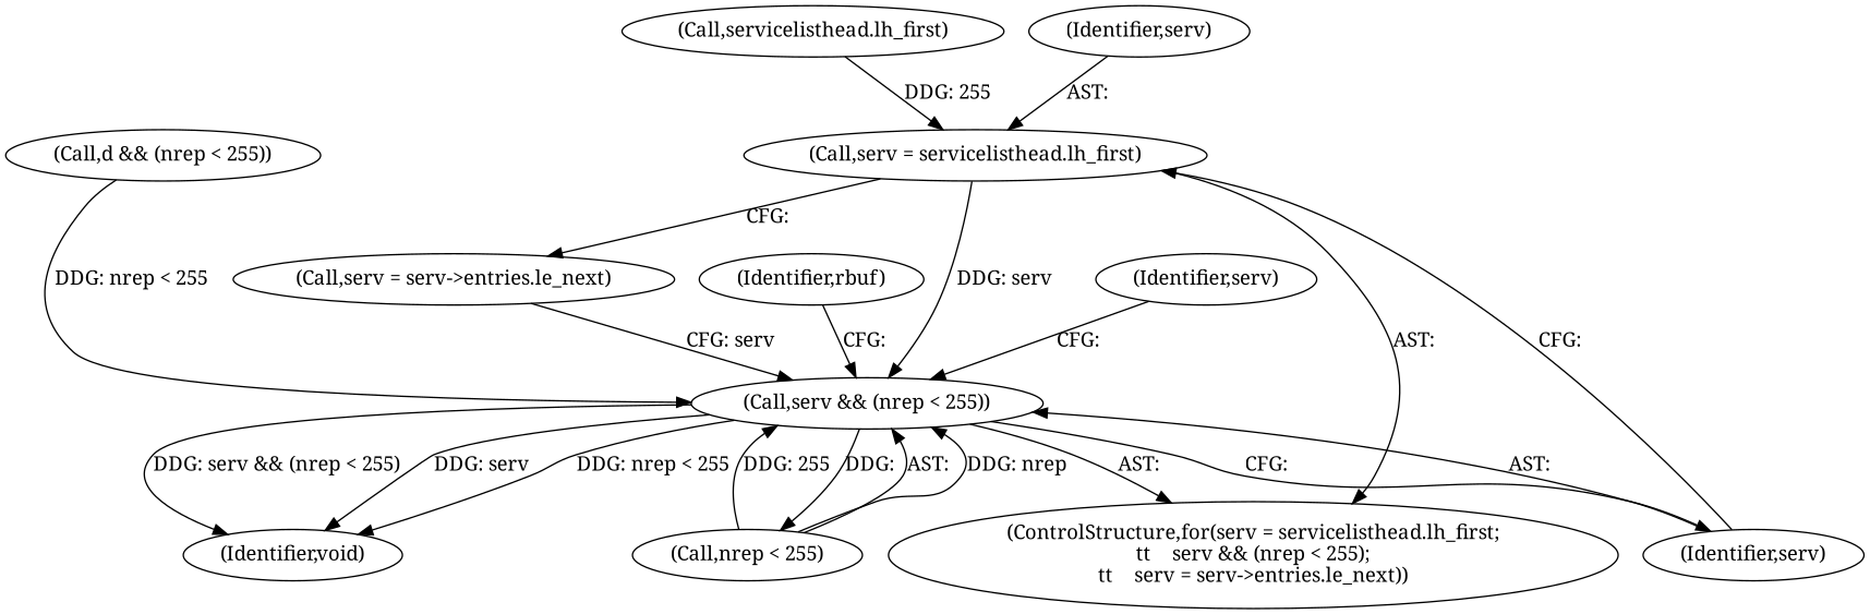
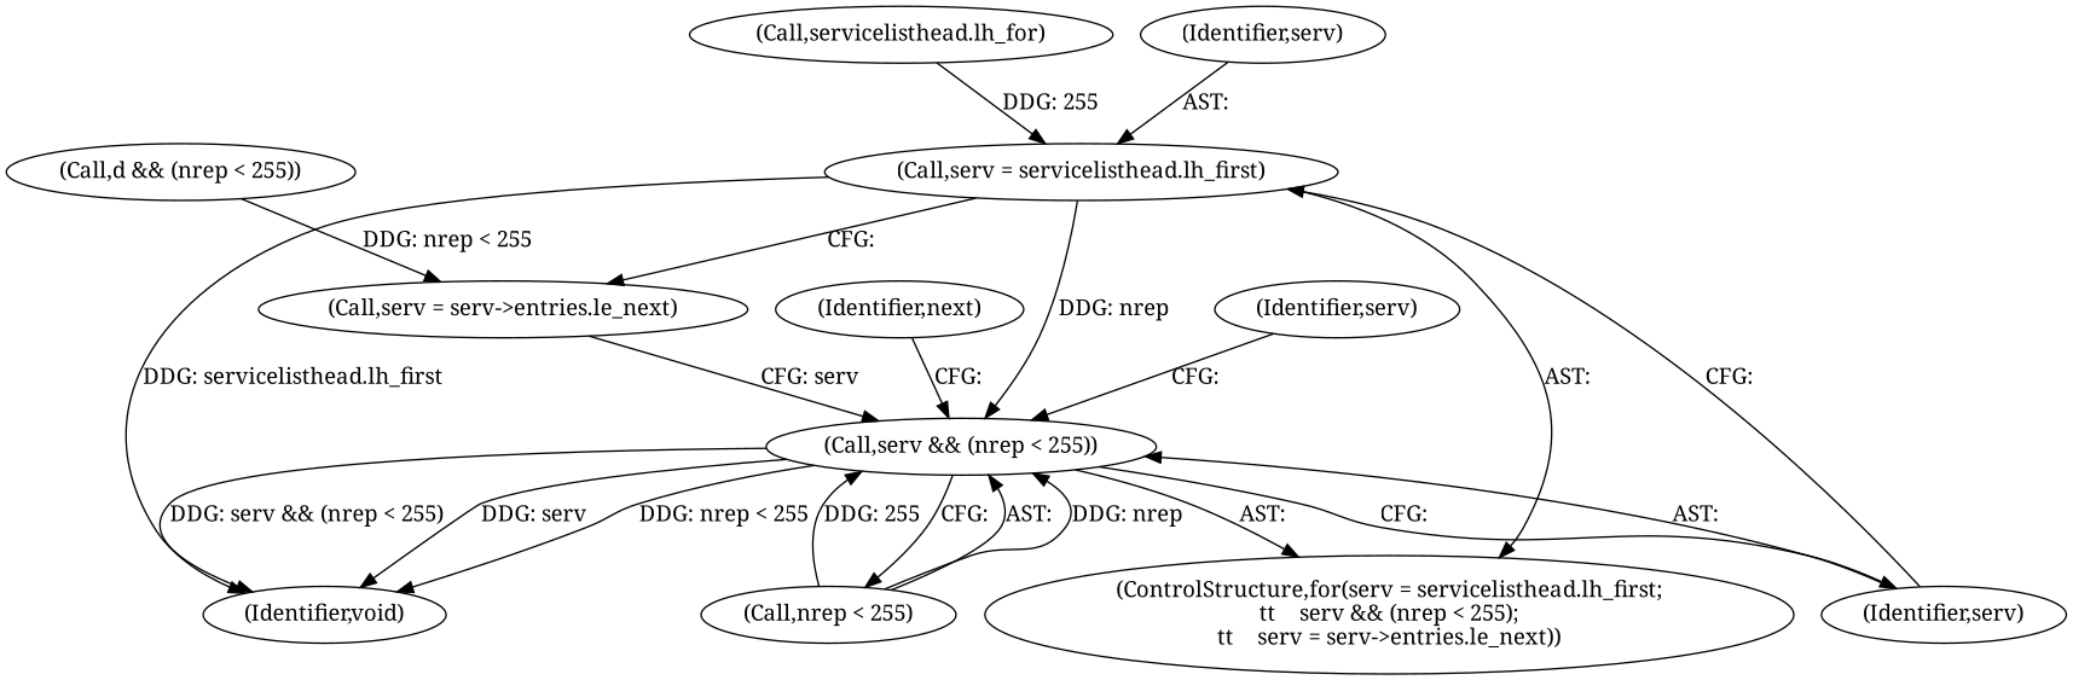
  digraph {
    fontname="Noto Serif"
    node [fontname="Noto Serif"]
    edge [fontname="Noto Serif"]
    n1 [label="(Call,serv = servicelisthead.lh_first)"]
    n2 [label="(Call,serv && (nrep < 255))"]
    n3 [label="(Identifier,void)"]
    n4 [label="(ControlStructure,for(serv = servicelisthead.lh_first;\n\t\t    serv && (nrep < 255);\n\t\t    serv = serv->entries.le_next))"]
    n5 [label="(Call,serv = serv->entries.le_next)"]
    n6 [label="(Call,nrep < 255)"]
    n7 [label="(Identifier,serv)"]
-   n8 [label="(Call,servicelisthead.lh_first)"]
+   n8 [label="(Call,servicelisthead.lh_for)"]
    n9 [label="(Call,d && (nrep < 255))"]
    n10 [label="(Identifier,serv)"]
-   n11 [label="(Identifier,rbuf)"]
+   n11 [label="(Identifier,next)"]
    n12 [label="(Identifier,serv)"]
-   n1 -> n2 [label="DDG: serv"]
+   n1 -> n2 [label="DDG: nrep"]
+   n1 -> n3 [label="DDG: servicelisthead.lh_first"]
    n1 -> n4 [label="AST: "]
    n1 -> n5 [label="CFG: "]
    n2 -> n3 [label="DDG: serv && (nrep < 255)"]
    n2 -> n3 [label="DDG: serv"]
    n2 -> n3 [label="DDG: nrep < 255"]
    n2 -> n4 [label="AST: "]
-   n2 -> n6 [label="DDG: "]
+   n2 -> n6 [label="CFG: "]
    n2 -> n7 [label="CFG: "]
    n5 -> n2 [label="CFG: serv"]
    n6 -> n2 [label="AST: "]
    n6 -> n2 [label="DDG: nrep"]
    n6 -> n2 [label="DDG: 255"]
    n7 -> n1 [label="CFG: "]
    n7 -> n2 [label="AST: "]
    n8 -> n1 [label="DDG: 255"]
-   n9 -> n2 [label="DDG: nrep < 255"]
+   n9 -> n5 [label="DDG: nrep < 255"]
    n10 -> n2 [label="CFG: "]
    n11 -> n2 [label="CFG: "]
    n12 -> n1 [label="AST: "]
  }
